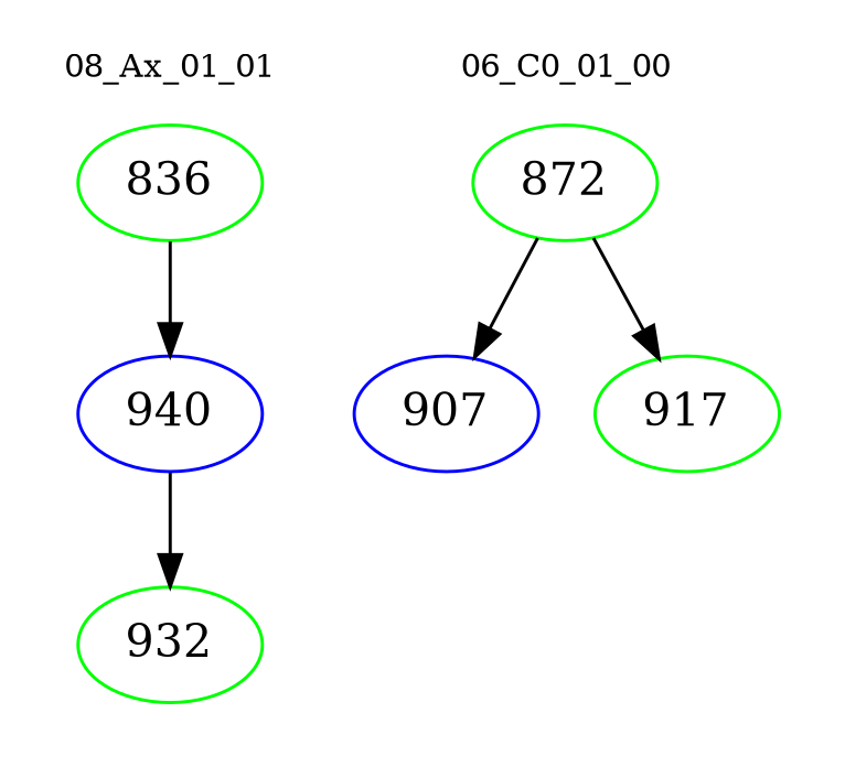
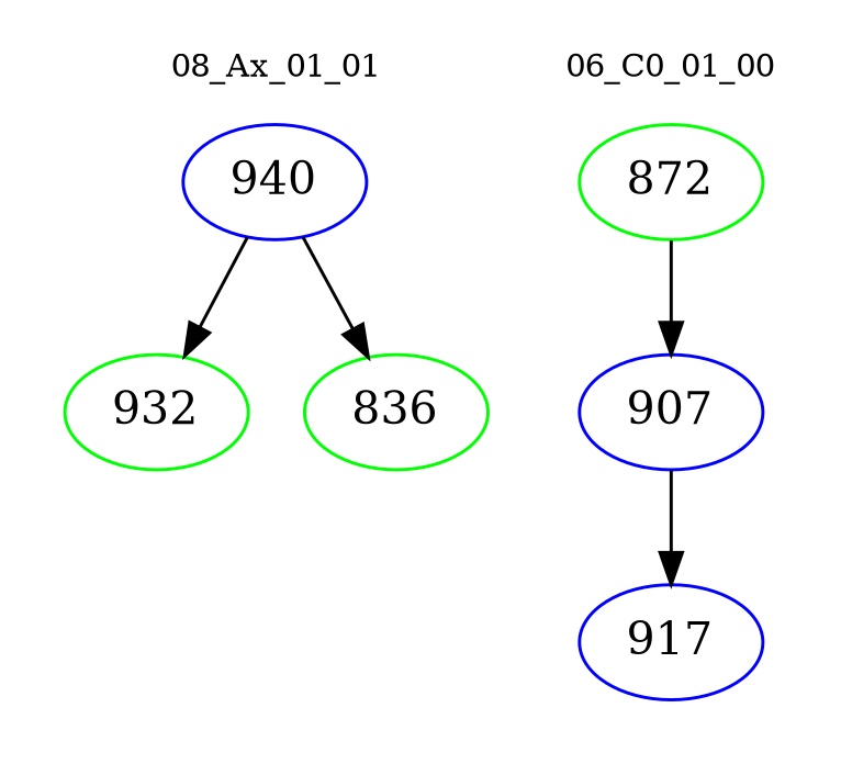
  digraph {
    node [color=green]
    edge [color=black]
    n1 [color=blue label=940]
    n2 [label=932]
    n3 [label=836]
    n4 [color=blue label=907]
    n5 [label=872]
-   n6 [label=917]
+   n6 [color=blue label=917]
    subgraph cluster_1 {
      color=white
      fontsize=10
      label="08_Ax_01_01"
      n1
      n2
      n3
    }
    subgraph cluster_2 {
      color=white
      fontsize=10
      label="06_C0_01_00"
      n4
      n5
      n6
    }
    n1 -> n2
-   n3 -> n1
-   n5 -> n6
+   n1 -> n3
+   n4 -> n6
    n5 -> n4
  }
